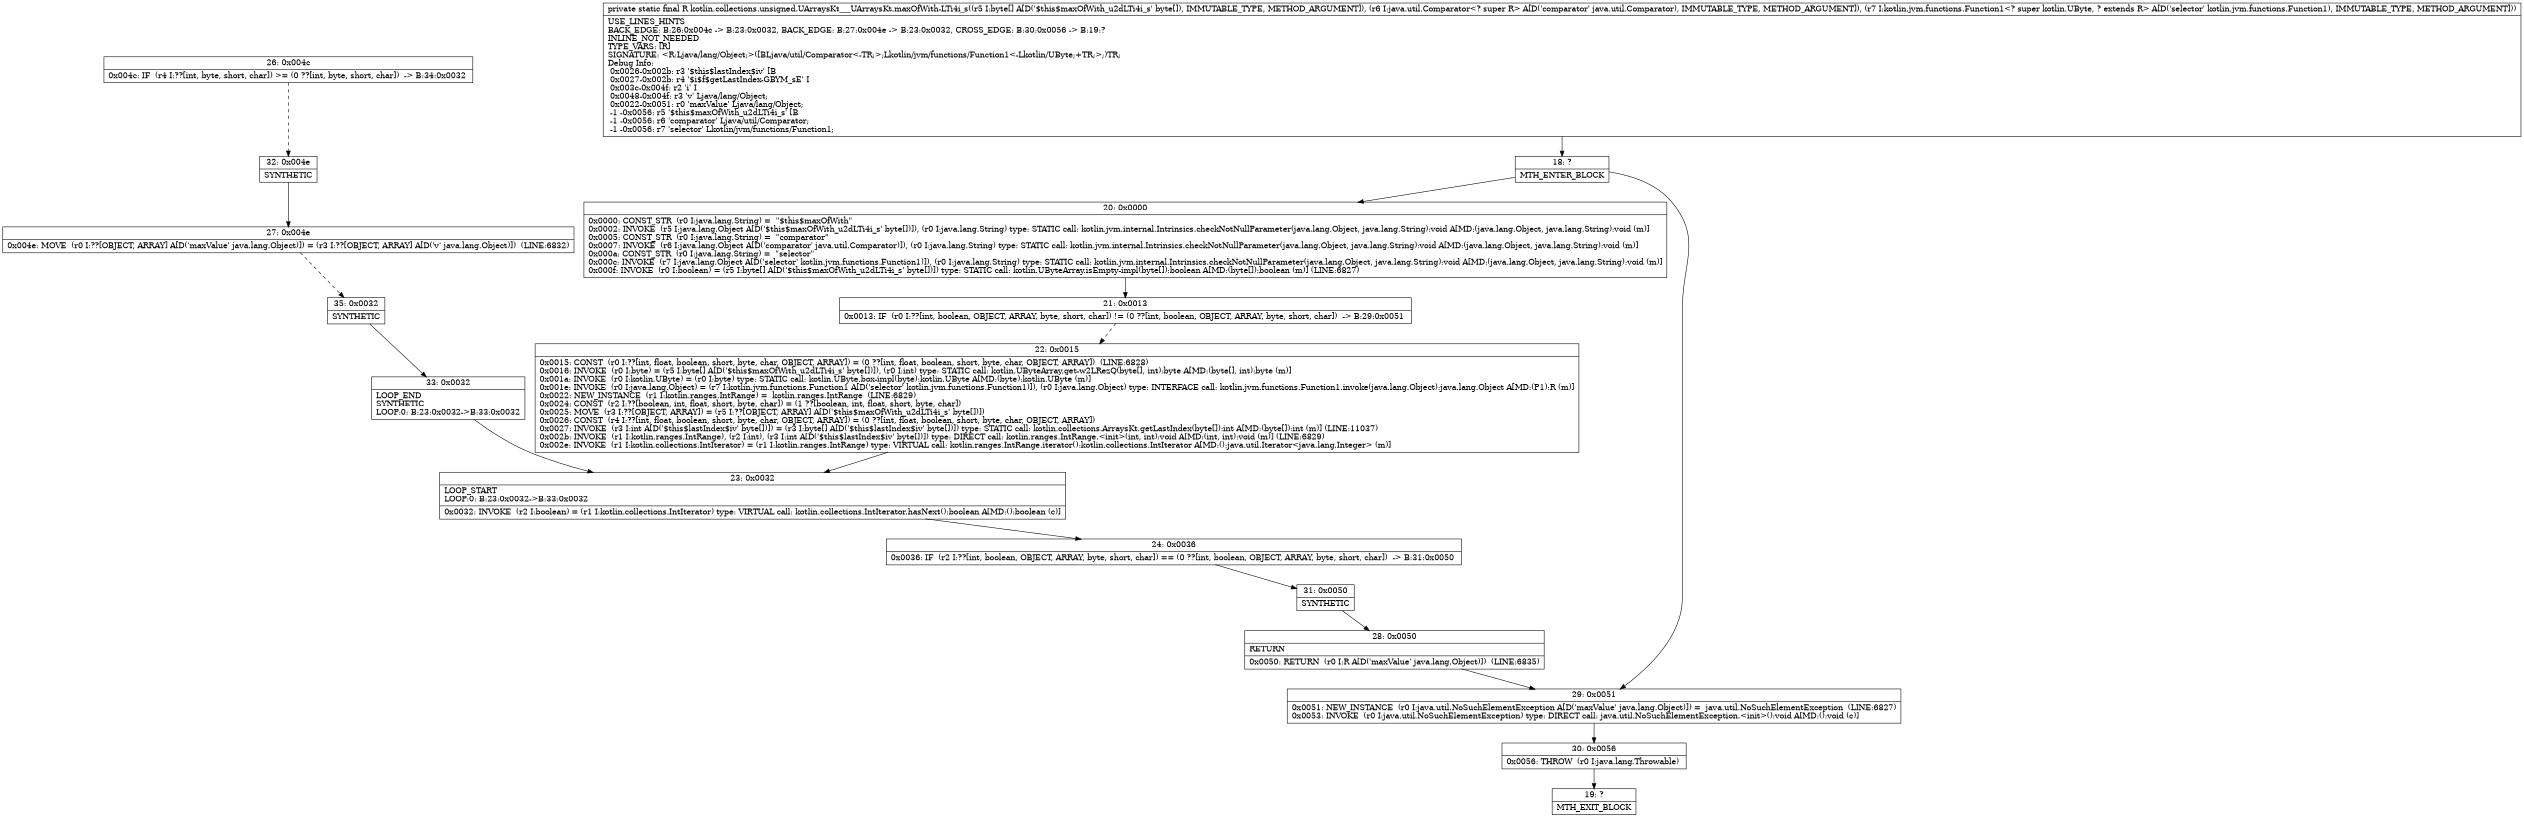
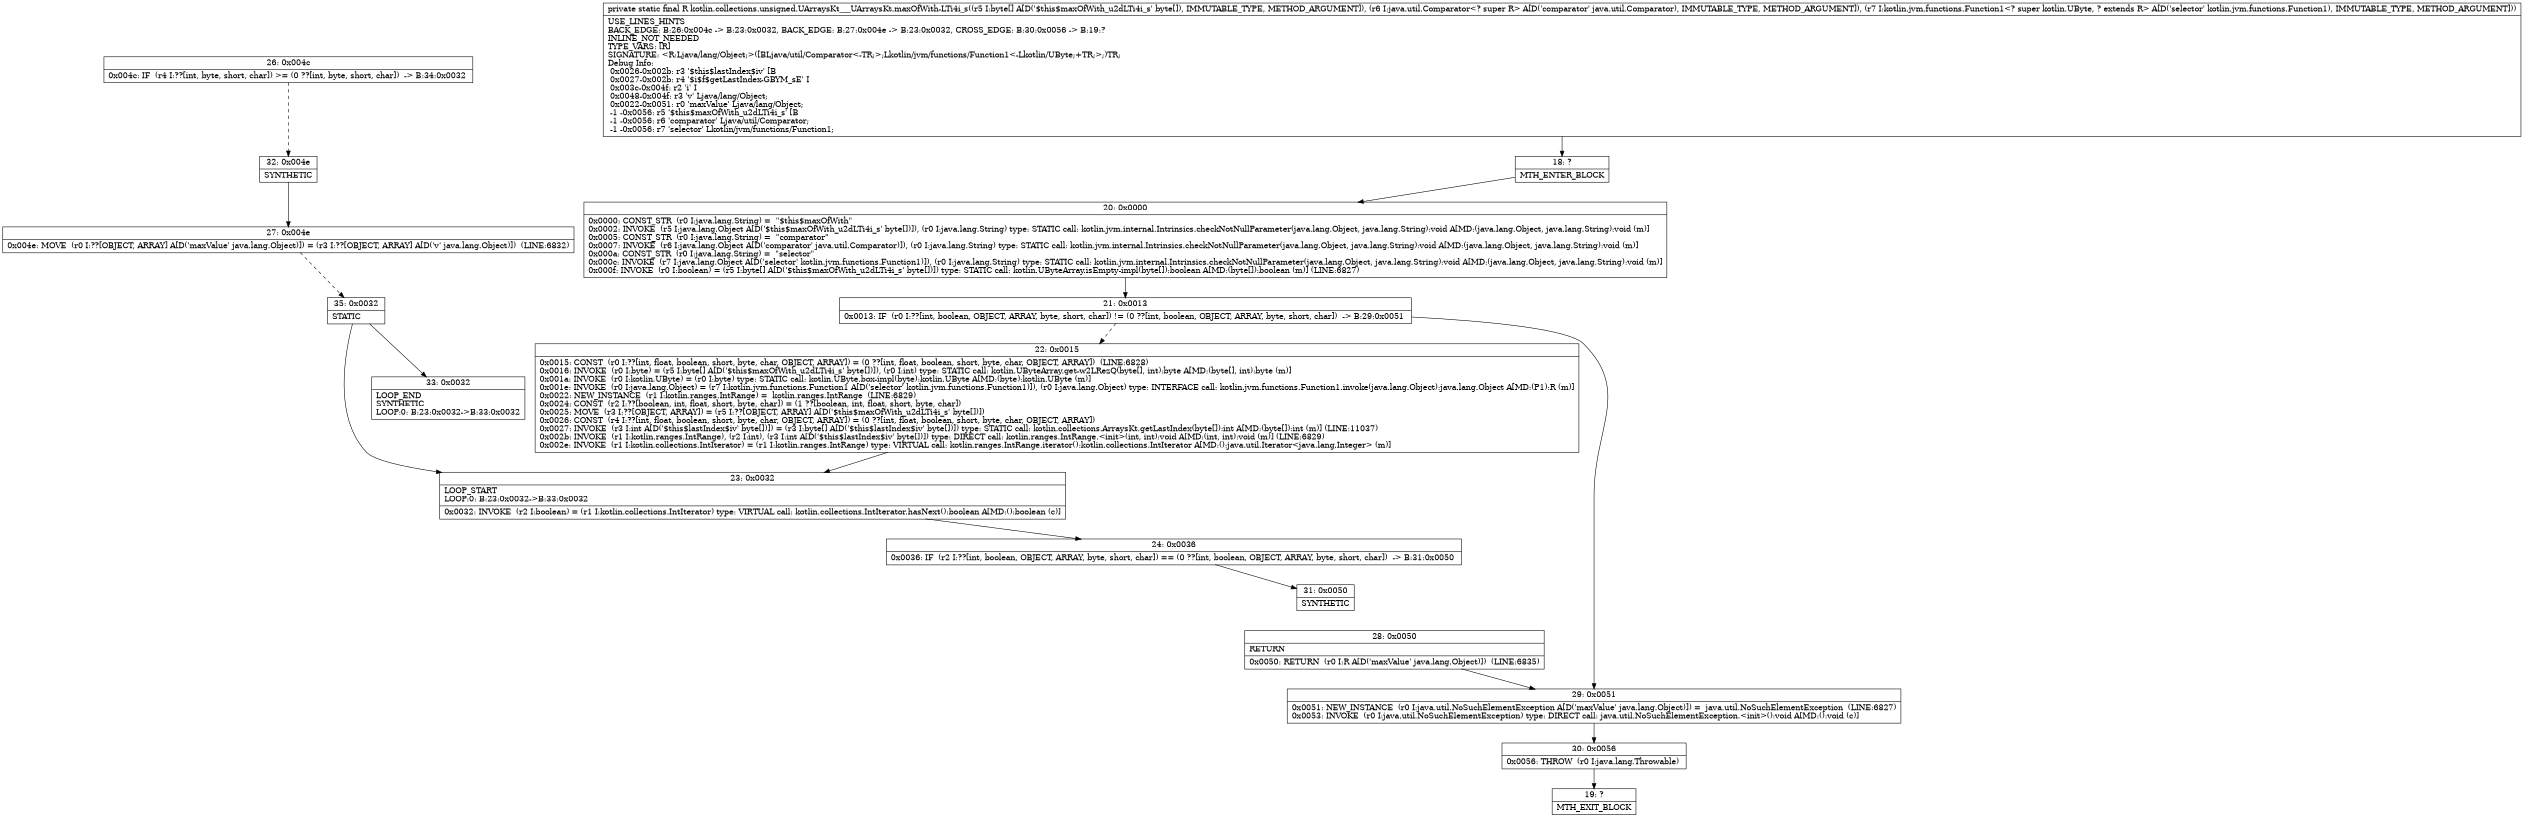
  digraph {
    node [shape=record]
    n1 [label="{18\:\ ?|MTH_ENTER_BLOCK\l}"]
    n2 [label="{20\:\ 0x0000|0x0000: CONST_STR  (r0 I:java.lang.String) =  \"$this$maxOfWith\" \l0x0002: INVOKE  (r5 I:java.lang.Object A[D('$this$maxOfWith_u2dLTi4i_s' byte[])]), (r0 I:java.lang.String) type: STATIC call: kotlin.jvm.internal.Intrinsics.checkNotNullParameter(java.lang.Object, java.lang.String):void A[MD:(java.lang.Object, java.lang.String):void (m)]\l0x0005: CONST_STR  (r0 I:java.lang.String) =  \"comparator\" \l0x0007: INVOKE  (r6 I:java.lang.Object A[D('comparator' java.util.Comparator)]), (r0 I:java.lang.String) type: STATIC call: kotlin.jvm.internal.Intrinsics.checkNotNullParameter(java.lang.Object, java.lang.String):void A[MD:(java.lang.Object, java.lang.String):void (m)]\l0x000a: CONST_STR  (r0 I:java.lang.String) =  \"selector\" \l0x000c: INVOKE  (r7 I:java.lang.Object A[D('selector' kotlin.jvm.functions.Function1)]), (r0 I:java.lang.String) type: STATIC call: kotlin.jvm.internal.Intrinsics.checkNotNullParameter(java.lang.Object, java.lang.String):void A[MD:(java.lang.Object, java.lang.String):void (m)]\l0x000f: INVOKE  (r0 I:boolean) = (r5 I:byte[] A[D('$this$maxOfWith_u2dLTi4i_s' byte[])]) type: STATIC call: kotlin.UByteArray.isEmpty\-impl(byte[]):boolean A[MD:(byte[]):boolean (m)] (LINE:6827)\l}"]
    n3 [label="{21\:\ 0x0013|0x0013: IF  (r0 I:??[int, boolean, OBJECT, ARRAY, byte, short, char]) != (0 ??[int, boolean, OBJECT, ARRAY, byte, short, char])  \-\> B:29:0x0051 \l}"]
    n4 [label="{22\:\ 0x0015|0x0015: CONST  (r0 I:??[int, float, boolean, short, byte, char, OBJECT, ARRAY]) = (0 ??[int, float, boolean, short, byte, char, OBJECT, ARRAY])  (LINE:6828)\l0x0016: INVOKE  (r0 I:byte) = (r5 I:byte[] A[D('$this$maxOfWith_u2dLTi4i_s' byte[])]), (r0 I:int) type: STATIC call: kotlin.UByteArray.get\-w2LRezQ(byte[], int):byte A[MD:(byte[], int):byte (m)]\l0x001a: INVOKE  (r0 I:kotlin.UByte) = (r0 I:byte) type: STATIC call: kotlin.UByte.box\-impl(byte):kotlin.UByte A[MD:(byte):kotlin.UByte (m)]\l0x001e: INVOKE  (r0 I:java.lang.Object) = (r7 I:kotlin.jvm.functions.Function1 A[D('selector' kotlin.jvm.functions.Function1)]), (r0 I:java.lang.Object) type: INTERFACE call: kotlin.jvm.functions.Function1.invoke(java.lang.Object):java.lang.Object A[MD:(P1):R (m)]\l0x0022: NEW_INSTANCE  (r1 I:kotlin.ranges.IntRange) =  kotlin.ranges.IntRange  (LINE:6829)\l0x0024: CONST  (r2 I:??[boolean, int, float, short, byte, char]) = (1 ??[boolean, int, float, short, byte, char]) \l0x0025: MOVE  (r3 I:??[OBJECT, ARRAY]) = (r5 I:??[OBJECT, ARRAY] A[D('$this$maxOfWith_u2dLTi4i_s' byte[])]) \l0x0026: CONST  (r4 I:??[int, float, boolean, short, byte, char, OBJECT, ARRAY]) = (0 ??[int, float, boolean, short, byte, char, OBJECT, ARRAY]) \l0x0027: INVOKE  (r3 I:int A[D('$this$lastIndex$iv' byte[])]) = (r3 I:byte[] A[D('$this$lastIndex$iv' byte[])]) type: STATIC call: kotlin.collections.ArraysKt.getLastIndex(byte[]):int A[MD:(byte[]):int (m)] (LINE:11037)\l0x002b: INVOKE  (r1 I:kotlin.ranges.IntRange), (r2 I:int), (r3 I:int A[D('$this$lastIndex$iv' byte[])]) type: DIRECT call: kotlin.ranges.IntRange.\<init\>(int, int):void A[MD:(int, int):void (m)] (LINE:6829)\l0x002e: INVOKE  (r1 I:kotlin.collections.IntIterator) = (r1 I:kotlin.ranges.IntRange) type: VIRTUAL call: kotlin.ranges.IntRange.iterator():kotlin.collections.IntIterator A[MD:():java.util.Iterator\<java.lang.Integer\> (m)]\l}"]
    n5 [label="{29\:\ 0x0051|0x0051: NEW_INSTANCE  (r0 I:java.util.NoSuchElementException A[D('maxValue' java.lang.Object)]) =  java.util.NoSuchElementException  (LINE:6827)\l0x0053: INVOKE  (r0 I:java.util.NoSuchElementException) type: DIRECT call: java.util.NoSuchElementException.\<init\>():void A[MD:():void (c)]\l}"]
    n6 [label="{23\:\ 0x0032|LOOP_START\lLOOP:0: B:23:0x0032\-\>B:33:0x0032\l|0x0032: INVOKE  (r2 I:boolean) = (r1 I:kotlin.collections.IntIterator) type: VIRTUAL call: kotlin.collections.IntIterator.hasNext():boolean A[MD:():boolean (c)]\l}"]
    n7 [label="{30\:\ 0x0056|0x0056: THROW  (r0 I:java.lang.Throwable) \l}"]
    n8 [label="{24\:\ 0x0036|0x0036: IF  (r2 I:??[int, boolean, OBJECT, ARRAY, byte, short, char]) == (0 ??[int, boolean, OBJECT, ARRAY, byte, short, char])  \-\> B:31:0x0050 \l}"]
    n9 [label="{31\:\ 0x0050|SYNTHETIC\l}"]
    n10 [label="{28\:\ 0x0050|RETURN\l|0x0050: RETURN  (r0 I:R A[D('maxValue' java.lang.Object)])  (LINE:6835)\l}"]
    n11 [label="{26\:\ 0x004c|0x004c: IF  (r4 I:??[int, byte, short, char]) \>= (0 ??[int, byte, short, char])  \-\> B:34:0x0032 \l}"]
    n12 [label="{32\:\ 0x004e|SYNTHETIC\l}"]
    n13 [label="{27\:\ 0x004e|0x004e: MOVE  (r0 I:??[OBJECT, ARRAY] A[D('maxValue' java.lang.Object)]) = (r3 I:??[OBJECT, ARRAY] A[D('v' java.lang.Object)])  (LINE:6832)\l}"]
-   n14 [label="{35\:\ 0x0032|SYNTHETIC\l}"]
+   n14 [label="{35\:\ 0x0032|STATIC\l}"]
    n15 [label="{33\:\ 0x0032|LOOP_END\lSYNTHETIC\lLOOP:0: B:23:0x0032\-\>B:33:0x0032\l}"]
    n16 [label="{19\:\ ?|MTH_EXIT_BLOCK\l}"]
    n17 [label="{private static final R kotlin.collections.unsigned.UArraysKt___UArraysKt.maxOfWith\-LTi4i_s((r5 I:byte[] A[D('$this$maxOfWith_u2dLTi4i_s' byte[]), IMMUTABLE_TYPE, METHOD_ARGUMENT]), (r6 I:java.util.Comparator\<? super R\> A[D('comparator' java.util.Comparator), IMMUTABLE_TYPE, METHOD_ARGUMENT]), (r7 I:kotlin.jvm.functions.Function1\<? super kotlin.UByte, ? extends R\> A[D('selector' kotlin.jvm.functions.Function1), IMMUTABLE_TYPE, METHOD_ARGUMENT]))  | USE_LINES_HINTS\lBACK_EDGE: B:26:0x004c \-\> B:23:0x0032, BACK_EDGE: B:27:0x004e \-\> B:23:0x0032, CROSS_EDGE: B:30:0x0056 \-\> B:19:?\lINLINE_NOT_NEEDED\lTYPE_VARS: [R]\lSIGNATURE: \<R:Ljava\/lang\/Object;\>([BLjava\/util\/Comparator\<\-TR;\>;Lkotlin\/jvm\/functions\/Function1\<\-Lkotlin\/UByte;+TR;\>;)TR;\lDebug Info:\l  0x0026\-0x002b: r3 '$this$lastIndex$iv' [B\l  0x0027\-0x002b: r4 '$i$f$getLastIndex\-GBYM_sE' I\l  0x003c\-0x004f: r2 'i' I\l  0x0048\-0x004f: r3 'v' Ljava\/lang\/Object;\l  0x0022\-0x0051: r0 'maxValue' Ljava\/lang\/Object;\l  \-1 \-0x0056: r5 '$this$maxOfWith_u2dLTi4i_s' [B\l  \-1 \-0x0056: r6 'comparator' Ljava\/util\/Comparator;\l  \-1 \-0x0056: r7 'selector' Lkotlin\/jvm\/functions\/Function1;\l}"]
    n1 -> n2
    n2 -> n3
    n3 -> n4 [style=dashed]
-   n1 -> n5
+   n3 -> n5
    n4 -> n6
    n5 -> n7
    n6 -> n8
    n7 -> n16
    n8 -> n9
-   n9 -> n10
    n10 -> n5
    n11 -> n12 [style=dashed]
    n12 -> n13
    n13 -> n14 [style=dashed]
    n14 -> n15
-   n15 -> n6
+   n14 -> n6
    n17 -> n1
  }
